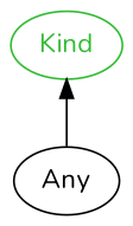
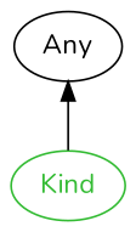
  digraph {
    rankdir=BT
    splines=polyline
    fontname=Nunito
    node [fontname=Nunito]
    Kind [color="#33BB33" fontcolor="#33BB33"]
    Any [color="#000000" fontcolor="#000000"]
-   Any -> Kind [color="#000000" fontname=Nunito]
+   Kind -> Any [color="#000000" fontname=Nunito]
  }
